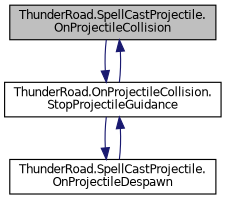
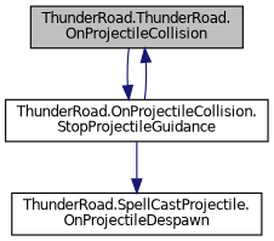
  digraph {
    rankdir=TB
    node [color=black fillcolor=white fontname=Helvetica fontsize=10 shape=record style=filled]
    edge [color=midnightblue fontname=Helvetica fontsize=10 labelfontname=Helvetica labelfontsize=10 style=solid]
-   n1 [fillcolor=grey75 fontcolor=black height=0.2 label="ThunderRoad.SpellCastProjectile.\lOnProjectileCollision" width=0.4]
+   n1 [fillcolor=grey75 fontcolor=black height=0.2 label="ThunderRoad.ThunderRoad.\lOnProjectileCollision" width=0.4]
    n2 [height=0.2 label="ThunderRoad.OnProjectileCollision.\lStopProjectileGuidance" width=0.4]
    n3 [height=0.2 label="ThunderRoad.SpellCastProjectile.\lOnProjectileDespawn" width=0.4]
    n1 -> n2
    n2 -> n1
    n2 -> n3
-   n3 -> n2
  }
